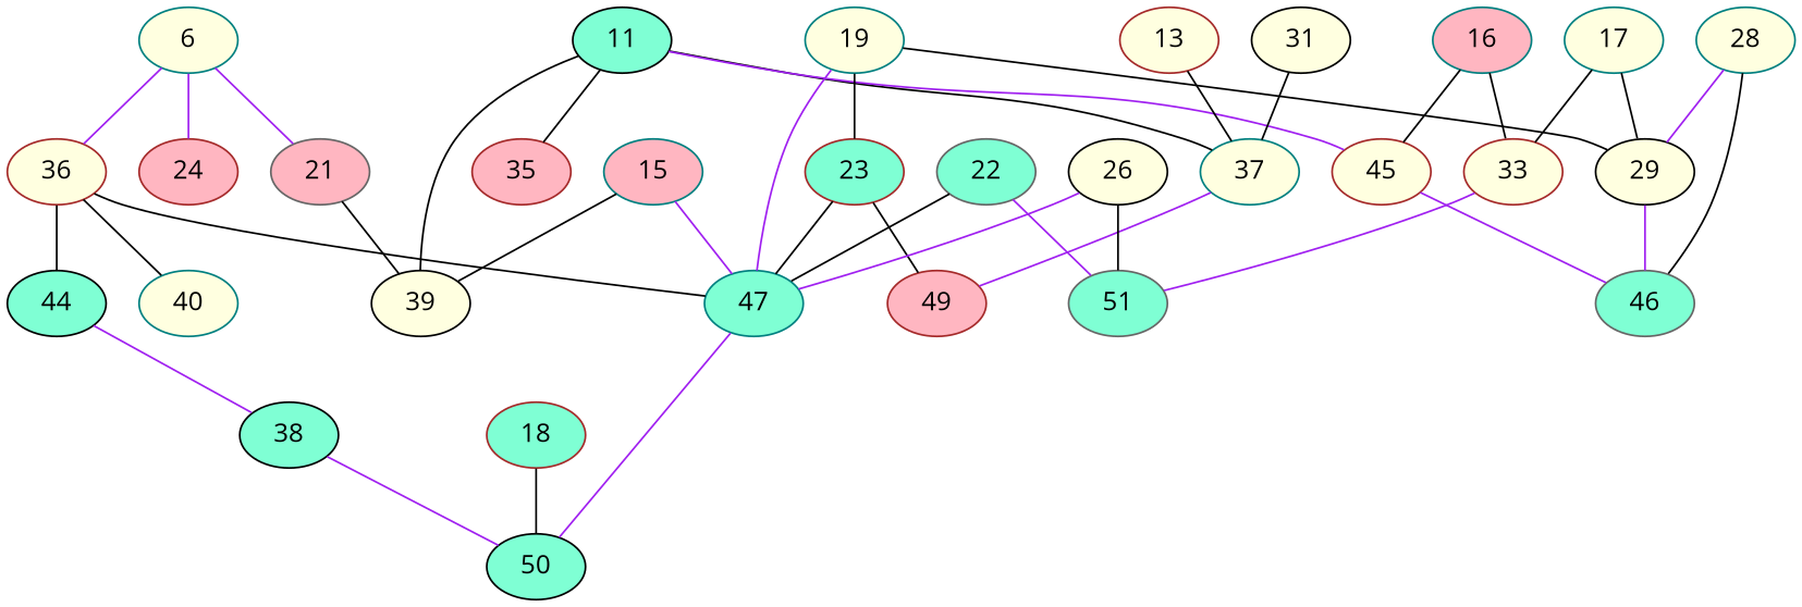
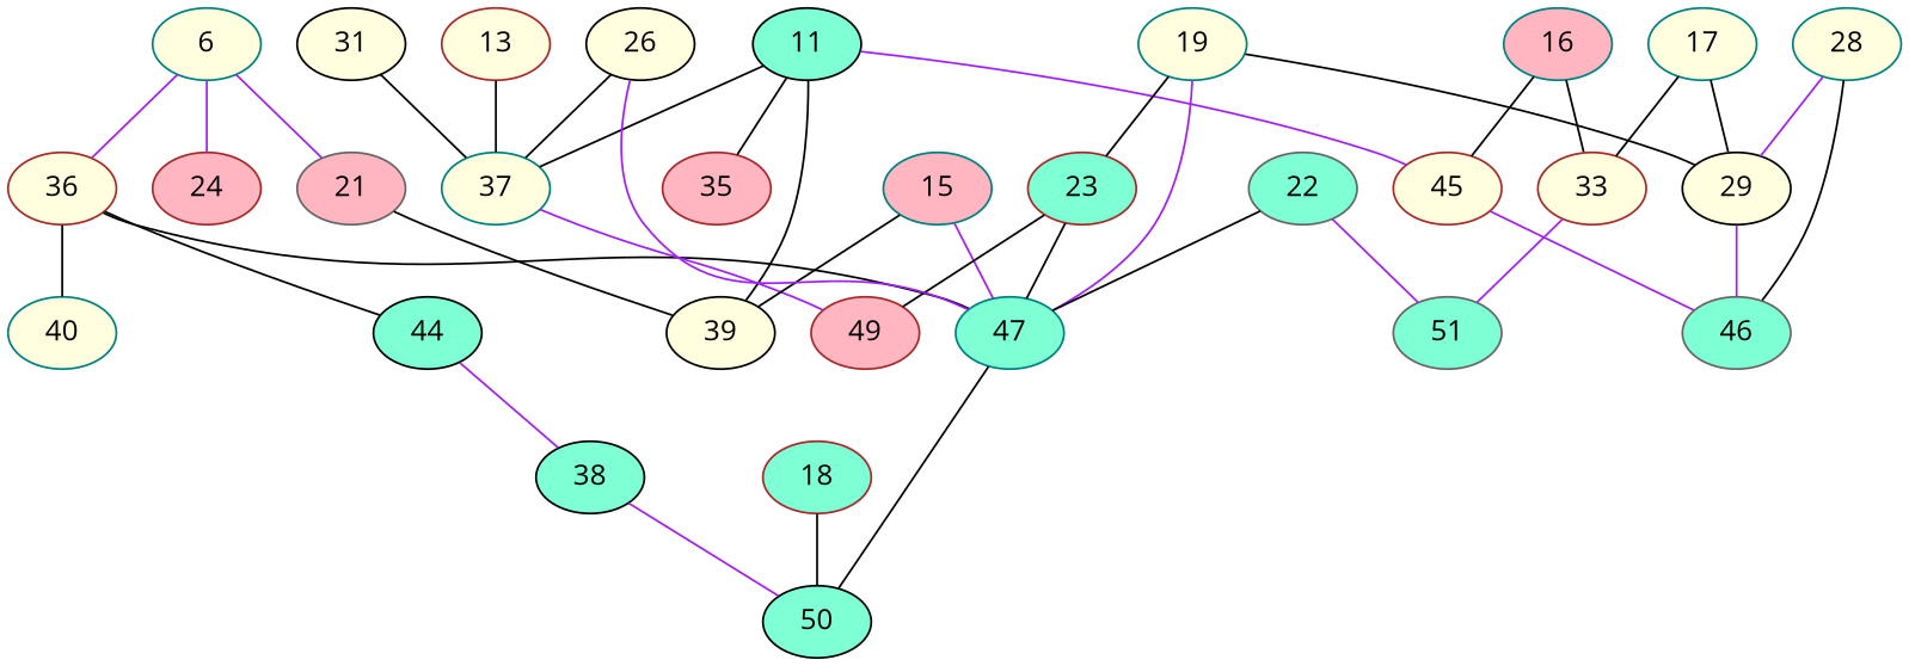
  graph {
    fontname="Open Sans"
    node [color=teal fillcolor=lightyellow fontname="Open Sans" style=filled]
    edge [color=black fontname="Open Sans" weight=1.0]
    21 [color=gray40 fillcolor=lightpink]
    6
    24 [color=brown fillcolor=lightpink]
    36 [color=brown]
    39 [color=black]
    47 [fillcolor=aquamarine]
    40
    44 [color=black fillcolor=aquamarine]
    11 [color=black fillcolor=aquamarine]
    35 [color=brown fillcolor=lightpink]
    37
    45 [color=brown]
    49 [color=brown fillcolor=lightpink]
    46 [color=gray40 fillcolor=aquamarine]
    13 [color=brown]
    15 [fillcolor=lightpink]
    50 [color=black fillcolor=aquamarine]
    16 [fillcolor=lightpink]
    33 [color=brown]
    51 [color=gray40 fillcolor=aquamarine]
    17
    29 [color=black]
    18 [color=brown fillcolor=aquamarine]
    19
    23 [color=brown fillcolor=aquamarine]
    22 [color=gray40 fillcolor=aquamarine]
    26 [color=black]
    28
    31 [color=black]
    38 [color=black fillcolor=aquamarine]
    21 -- 39
    6 -- 21 [color=purple]
    6 -- 24 [color=purple]
    6 -- 36 [color=purple]
    36 -- 47
    36 -- 40
    36 -- 44
-   47 -- 50 [color=purple]
+   47 -- 50
    44 -- 38 [color=purple]
    11 -- 39
    11 -- 35
    11 -- 37
    11 -- 45 [color=purple]
    37 -- 49 [color=purple]
    45 -- 46 [color=purple]
    13 -- 37
    15 -- 39
    15 -- 47 [color=purple]
    16 -- 45
    16 -- 33 [weight=2.0]
    33 -- 51 [color=purple]
    17 -- 33
    17 -- 29
    29 -- 46 [color=purple]
    18 -- 50
    19 -- 47 [color=purple]
    19 -- 29
    19 -- 23
    23 -- 47
    23 -- 49
    22 -- 47
    22 -- 51 [color=purple]
    26 -- 47 [color=purple]
-   26 -- 51
+   26 -- 37
    28 -- 46
    28 -- 29 [color=purple]
    31 -- 37
    38 -- 50 [color=purple]
  }
